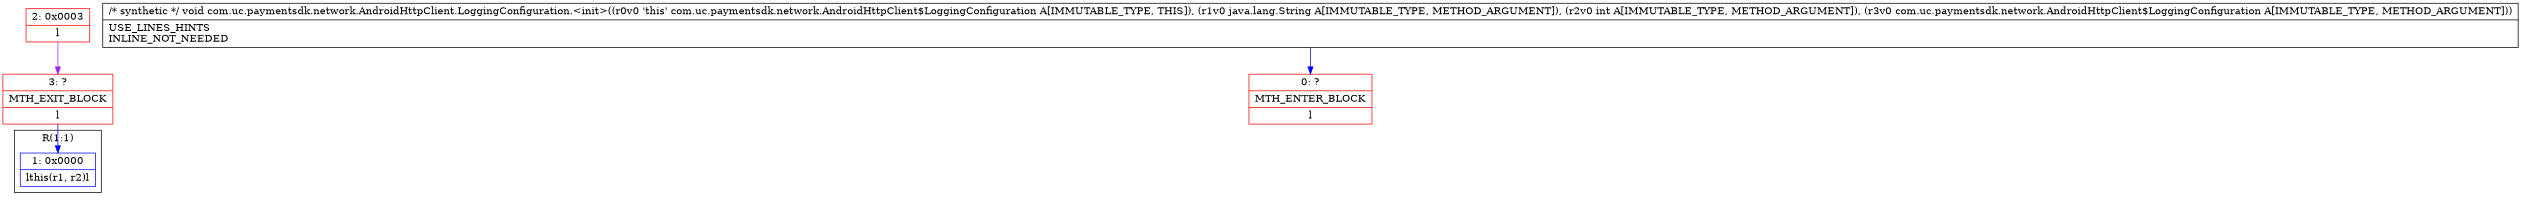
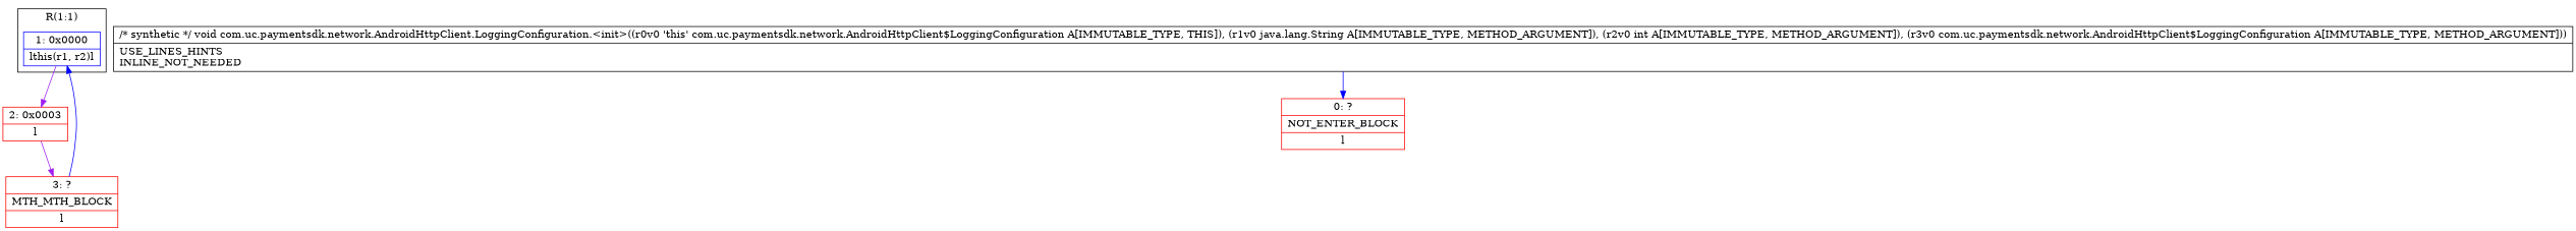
  digraph {
    node [color=red shape=record]
    edge [color=purple]
    n1 [color=blue label="{1\:\ 0x0000|lthis(r1, r2)l}"]
    n2 [label="{2\:\ 0x0003|l}"]
-   n3 [label="{3\:\ ?|MTH_EXIT_BLOCK\l|l}"]
-   n4 [label="{0\:\ ?|MTH_ENTER_BLOCK\l|l}"]
+   n3 [label="{3\:\ ?|MTH_MTH_BLOCK\l|l}"]
+   n4 [label="{0\:\ ?|NOT_ENTER_BLOCK\l|l}"]
    n5 [label="{\/* synthetic *\/ void com.uc.paymentsdk.network.AndroidHttpClient.LoggingConfiguration.\<init\>((r0v0 'this' com.uc.paymentsdk.network.AndroidHttpClient$LoggingConfiguration A[IMMUTABLE_TYPE, THIS]), (r1v0 java.lang.String A[IMMUTABLE_TYPE, METHOD_ARGUMENT]), (r2v0 int A[IMMUTABLE_TYPE, METHOD_ARGUMENT]), (r3v0 com.uc.paymentsdk.network.AndroidHttpClient$LoggingConfiguration A[IMMUTABLE_TYPE, METHOD_ARGUMENT]))  | USE_LINES_HINTS\lINLINE_NOT_NEEDED\l}" color=""]
    subgraph cluster_1 {
      label="R(1:1)"
      n1
    }
+   n1 -> n2
    n2 -> n3
    n3 -> n1 [color=blue]
    n5 -> n4 [color=blue]
  }
